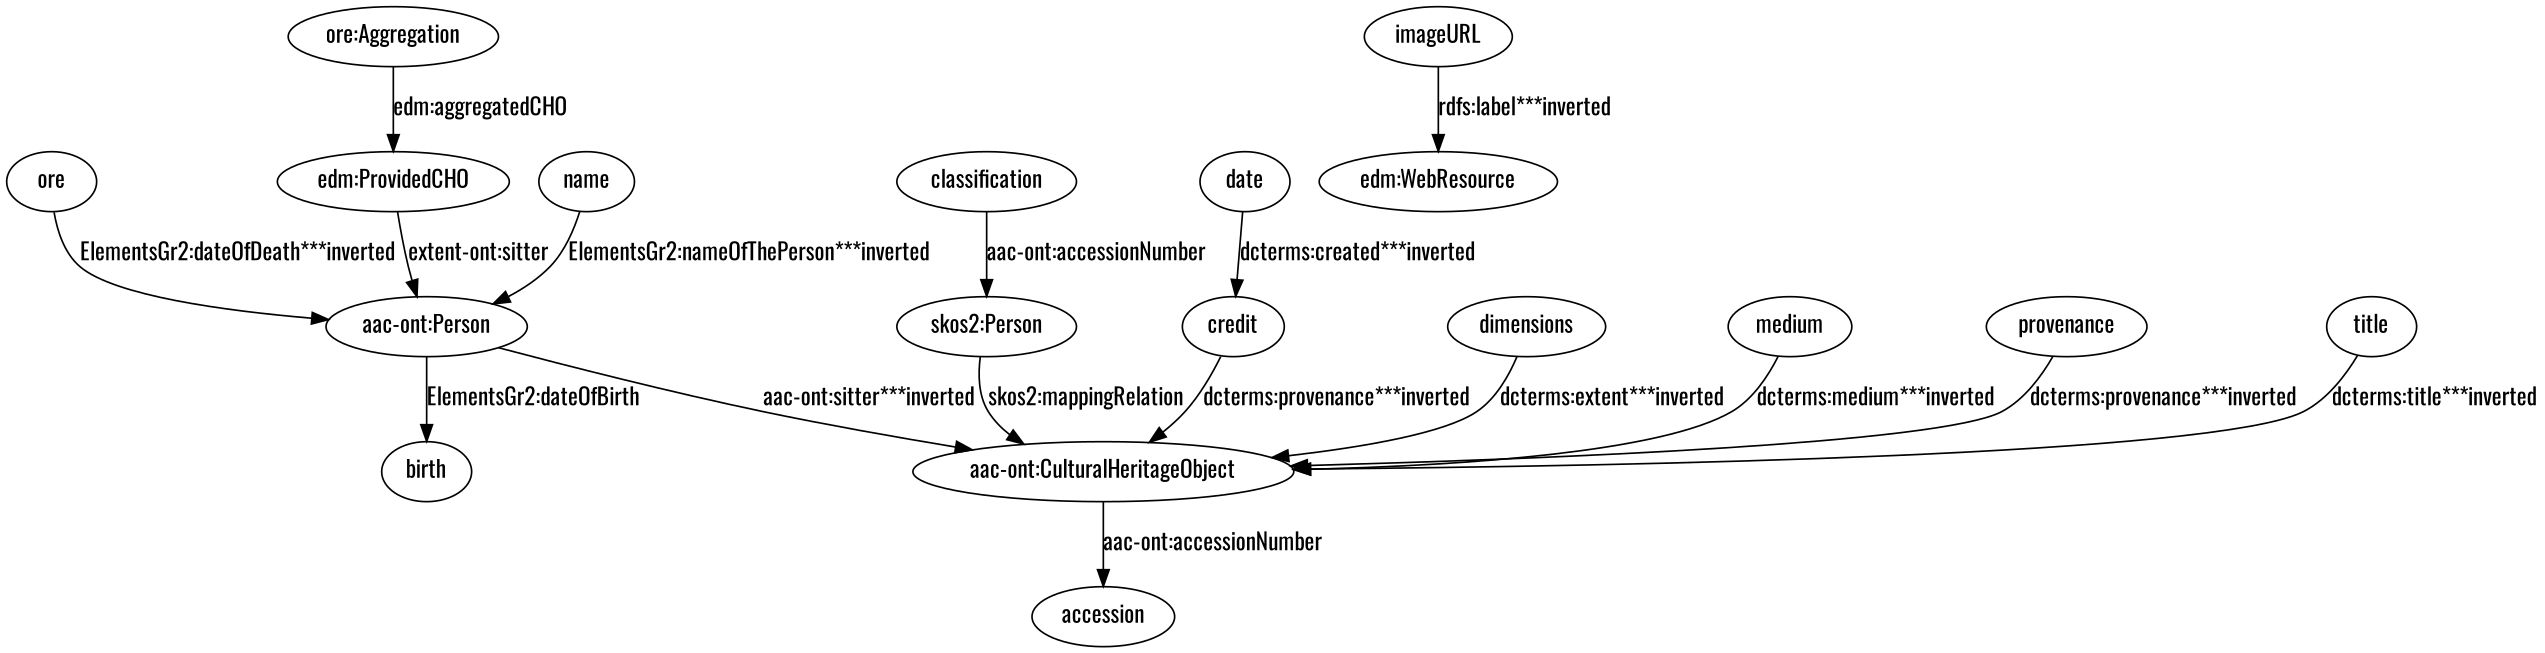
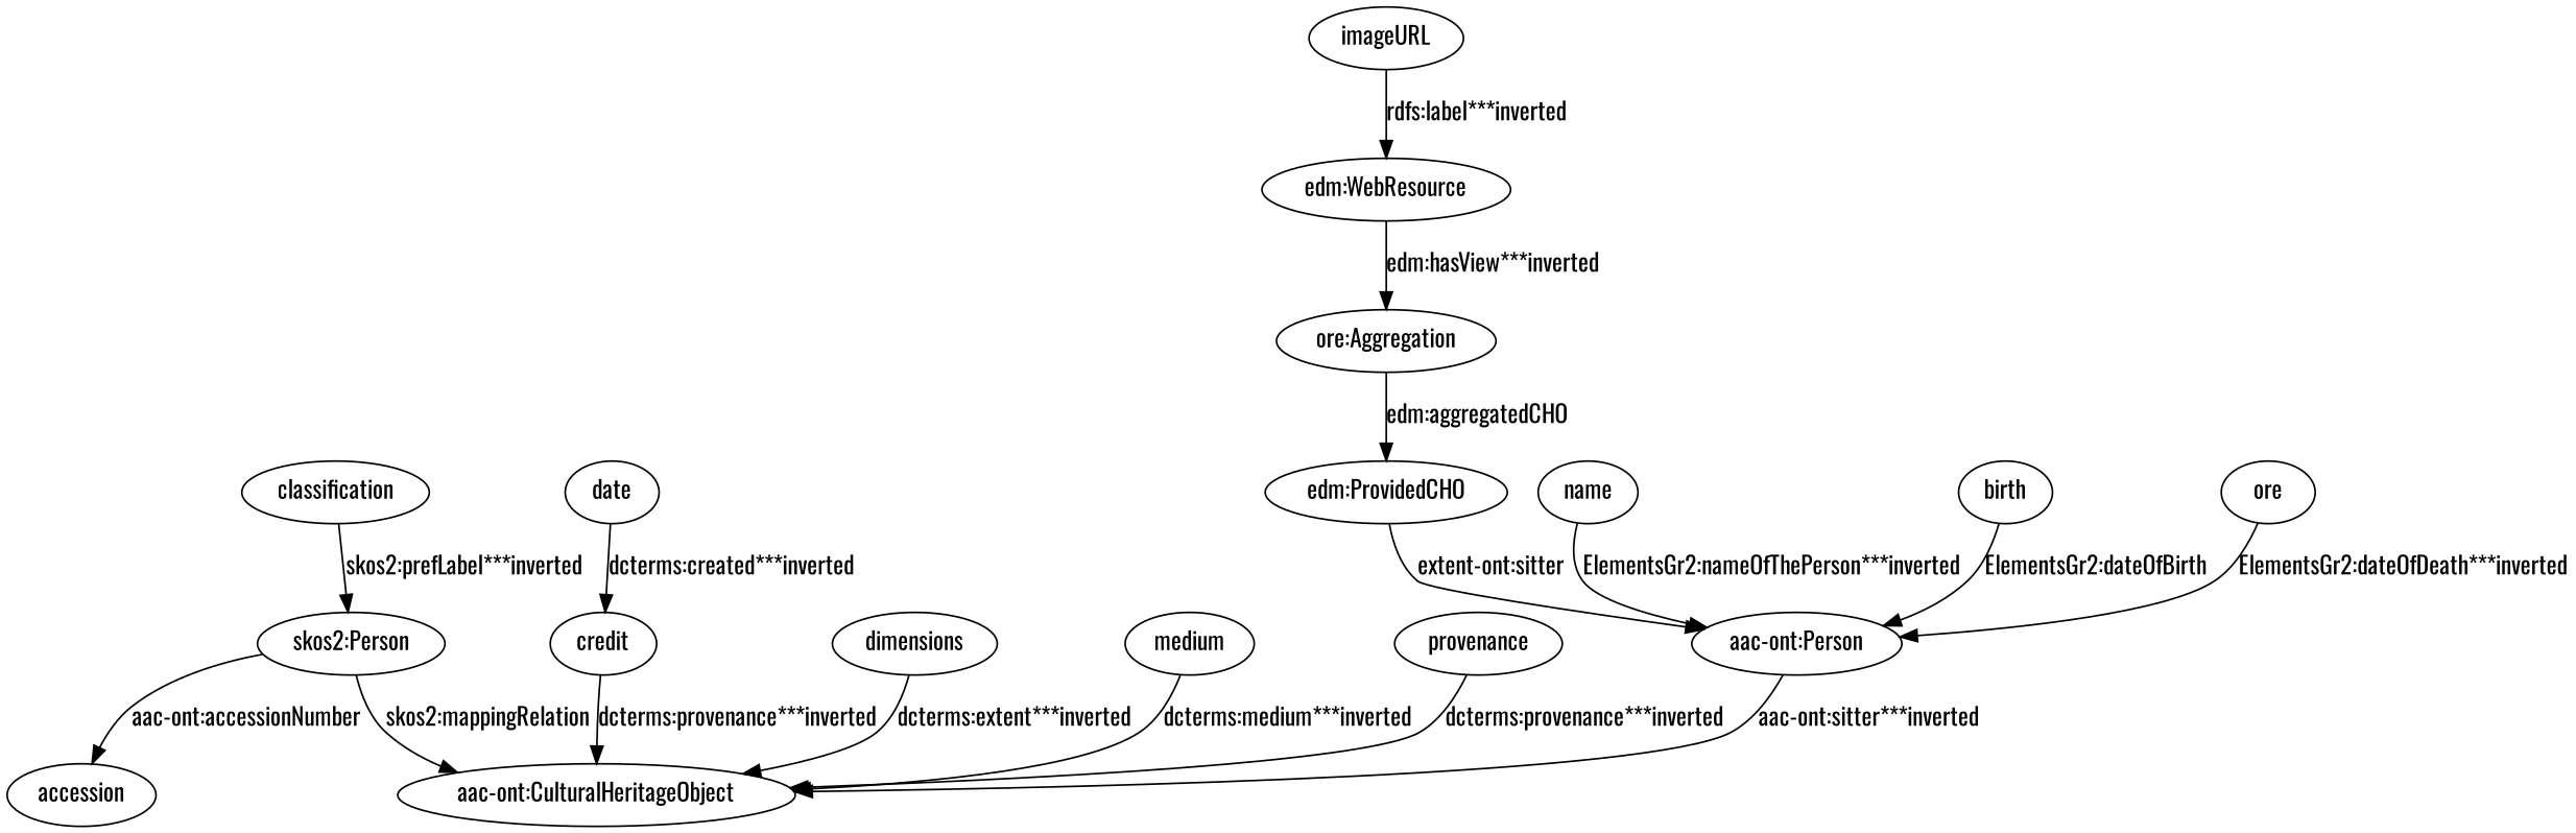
  digraph {
    fontname=Oswald
    node [fontname=Oswald type=attribute_name]
    edge [fontname=Oswald type=st_property_uri weight=1]
    n1 [label="aac-ont:CulturalHeritageObject" type=class_uri]
    n2 [label=accession]
    n3 [label="aac-ont:Person" type=class_uri]
    n4 [label=birth]
    n5 [label=classification]
    n6 [label="skos2:Person" type=class_uri]
    n7 [label=credit]
    n8 [label=date]
    n9 [label=ore]
    n10 [label=dimensions]
    n11 [label="edm:ProvidedCHO" type=class_uri]
    n12 [label="edm:WebResource" type=class_uri]
    n13 [label="ore:Aggregation" type=class_uri]
    n14 [label=imageURL]
    n15 [label=medium]
    n16 [label=name]
    n17 [label=provenance]
-   n18 [label=title]
-   n1 -> n2 [label="aac-ont:accessionNumber" weight=""]
+   n6 -> n2 [label="aac-ont:accessionNumber" weight=""]
    n3 -> n1 [label="aac-ont:sitter***inverted" type=direct_property_uri]
-   n3 -> n4 [label="ElementsGr2:dateOfBirth" weight=""]
-   n5 -> n6 [label="aac-ont:accessionNumber"]
+   n4 -> n3 [label="ElementsGr2:dateOfBirth" weight=""]
+   n5 -> n6 [label="skos2:prefLabel***inverted"]
    n6 -> n1 [label="skos2:mappingRelation" type=inherited weight=4]
    n7 -> n1 [label="dcterms:provenance***inverted"]
    n8 -> n7 [label="dcterms:created***inverted"]
    n9 -> n3 [label="ElementsGr2:dateOfDeath***inverted"]
    n10 -> n1 [label="dcterms:extent***inverted"]
    n11 -> n3 [label="extent-ont:sitter" type=direct_property_uri]
+   n12 -> n13 [label="edm:hasView***inverted" type=direct_property_uri]
    n13 -> n11 [label="edm:aggregatedCHO" type=direct_property_uri]
    n14 -> n12 [label="rdfs:label***inverted"]
    n15 -> n1 [label="dcterms:medium***inverted"]
    n16 -> n3 [label="ElementsGr2:nameOfThePerson***inverted"]
    n17 -> n1 [label="dcterms:provenance***inverted"]
-   n18 -> n1 [label="dcterms:title***inverted"]
  }
